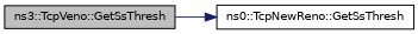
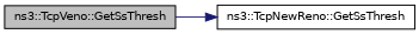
  digraph {
    rankdir=LR
    node [color=black fontname=Helvetica fontsize=10 shape=record style=filled]
    n1 [fillcolor=grey75 fontcolor=black height=0.2 label="ns3::TcpVeno::GetSsThresh" width=0.4]
-   n2 [fillcolor=white height=0.2 label="ns0::TcpNewReno::GetSsThresh" width=0.4]
+   n2 [fillcolor=white height=0.2 label="ns3::TcpNewReno::GetSsThresh" width=0.4]
    n1 -> n2 [color=midnightblue fontname=Helvetica fontsize=10 labelfontname=Helvetica labelfontsize=10 style=solid]
  }
